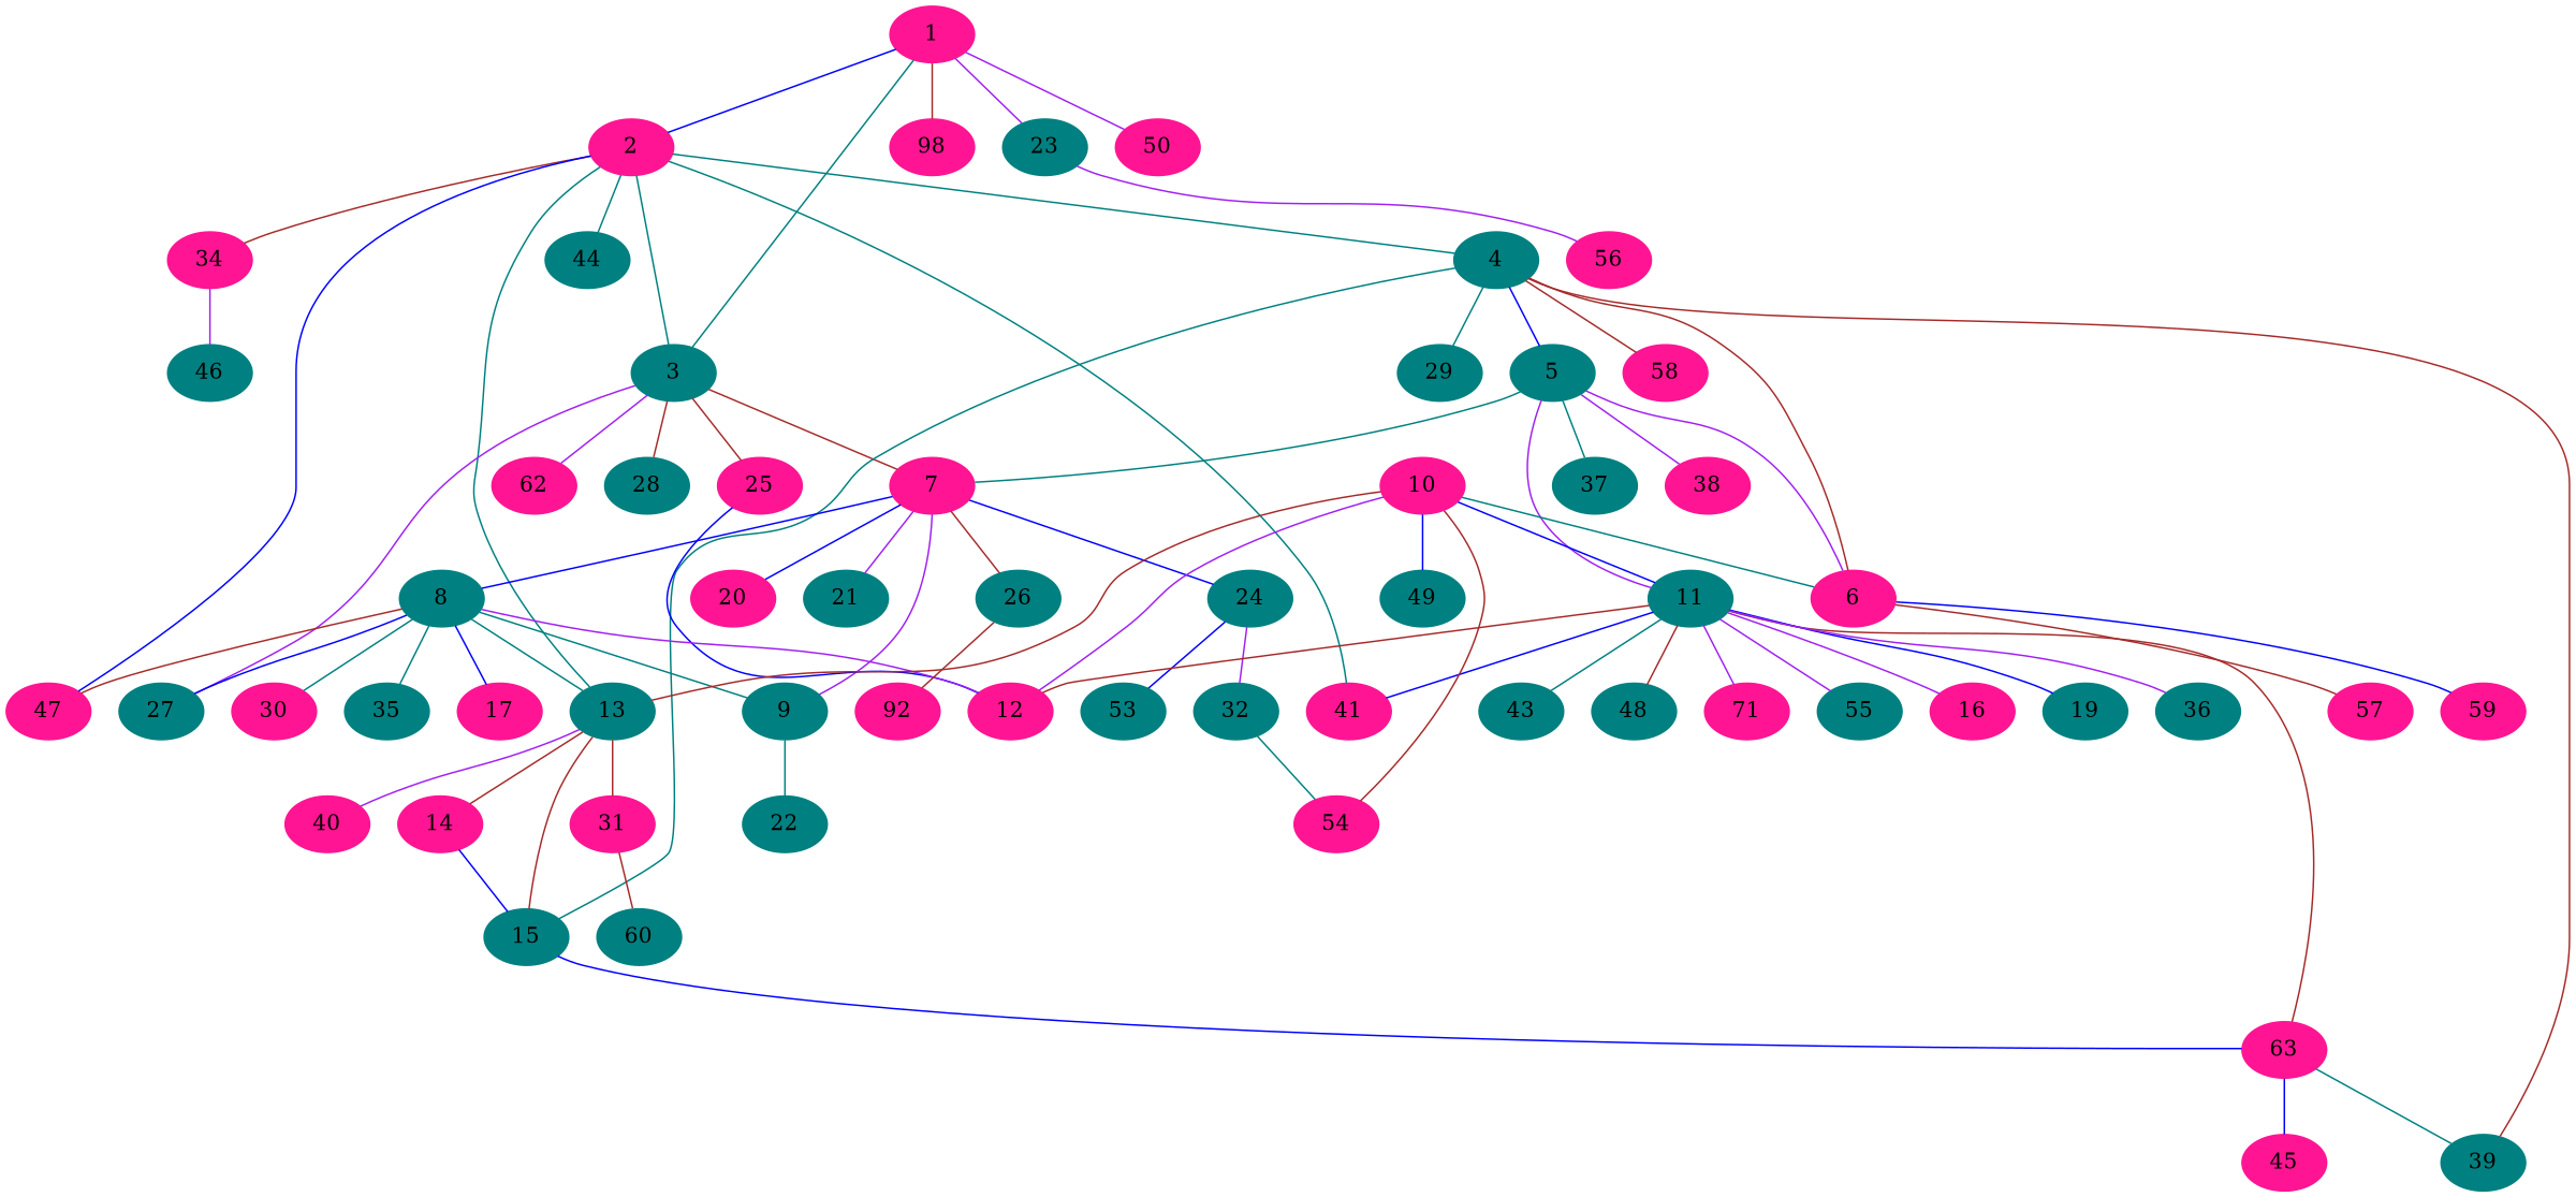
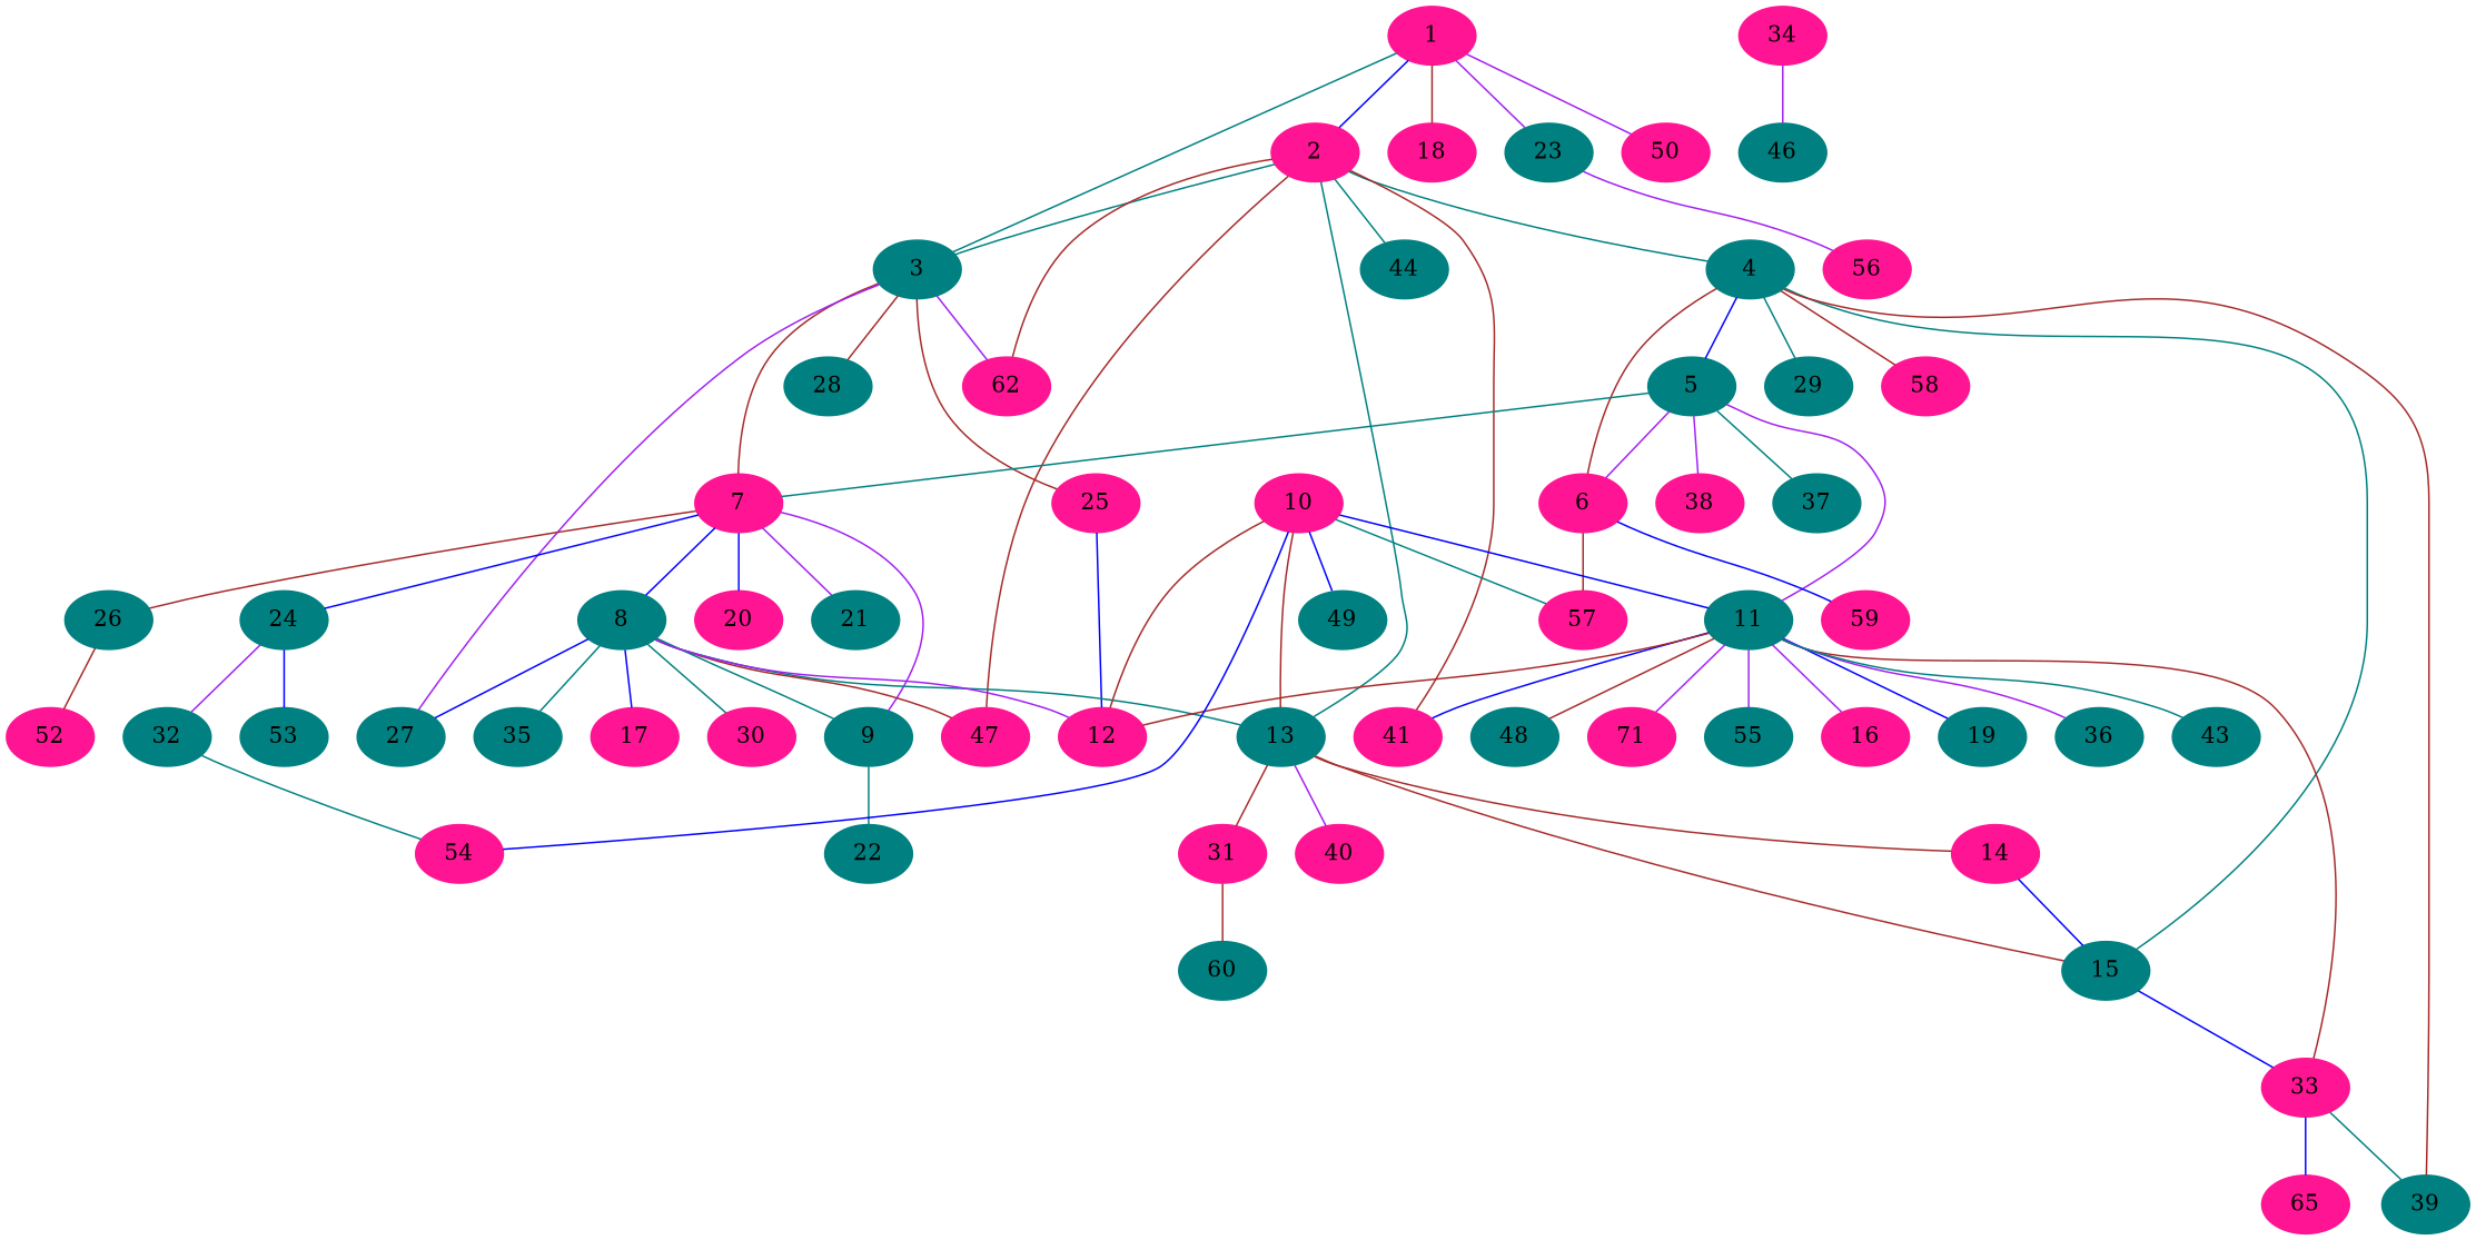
  graph {
    node [color=deeppink style=filled]
    edge [color=brown]
    1
    2
    3 [color=teal]
-   18 [label=98]
+   18
    23 [color=teal]
    50
    4 [color=teal]
    13 [color=teal]
    34
    41
    44 [color=teal]
    47
    7
    25
    27 [color=teal]
    28 [color=teal]
    n17 [label=62]
    56
    5 [color=teal]
    6
    15 [color=teal]
    29 [color=teal]
    39 [color=teal]
    58
    14
    31
    40
    46 [color=teal]
    8 [color=teal]
    9 [color=teal]
    20
    21 [color=teal]
    24 [color=teal]
    26 [color=teal]
    12
    11 [color=teal]
    37 [color=teal]
    38
    57
    59
-   33 [label=63]
+   33
    16
    19 [color=teal]
    36 [color=teal]
    43 [color=teal]
    48 [color=teal]
    n47 [label=71]
    55 [color=teal]
    17
    30
    35 [color=teal]
    22 [color=teal]
    32 [color=teal]
    53 [color=teal]
-   52 [label=92]
+   52
    10
    49 [color=teal]
    54
-   45
+   45 [label=65]
    60 [color=teal]
    1 -- 2 [color=blue]
    1 -- 3 [color=teal]
    1 -- 18
    1 -- 23 [color=purple]
    1 -- 50 [color=purple]
    2 -- 3 [color=teal]
    2 -- 4 [color=teal]
    2 -- 13 [color=teal]
-   2 -- 34
-   2 -- 41 [color=teal]
+   2 -- n17
+   2 -- 41
    2 -- 44 [color=teal]
-   2 -- 47 [color=blue]
+   2 -- 47
    3 -- 7
    3 -- 25
    3 -- 27 [color=purple]
    3 -- 28
    3 -- n17 [color=purple]
    23 -- 56 [color=purple]
    4 -- 5 [color=blue]
    4 -- 6
    4 -- 15 [color=teal]
    4 -- 29 [color=teal]
    4 -- 39
    4 -- 58
    13 -- 15
    13 -- 14
    13 -- 31
    13 -- 40 [color=purple]
    34 -- 46 [color=purple]
    7 -- 8 [color=blue]
    7 -- 9 [color=purple]
    7 -- 20 [color=blue]
    7 -- 21 [color=purple]
    7 -- 24 [color=blue]
    7 -- 26
    25 -- 12 [color=blue]
    5 -- 7 [color=teal]
    5 -- 6 [color=purple]
    5 -- 11 [color=purple]
    5 -- 37 [color=teal]
    5 -- 38 [color=purple]
    6 -- 57
    6 -- 59 [color=blue]
    15 -- 33 [color=blue]
    14 -- 15 [color=blue]
    31 -- 60
    8 -- 13 [color=teal]
    8 -- 47
    8 -- 27 [color=blue]
    8 -- 9 [color=teal]
    8 -- 12 [color=purple]
    8 -- 17 [color=blue]
    8 -- 30 [color=teal]
    8 -- 35 [color=teal]
    9 -- 22 [color=teal]
    24 -- 32 [color=purple]
    24 -- 53 [color=blue]
    26 -- 52
    11 -- 41 [color=blue]
    11 -- 12
    11 -- 33
    11 -- 16 [color=purple]
    11 -- 19 [color=blue]
    11 -- 36 [color=purple]
    11 -- 43 [color=teal]
    11 -- 48
    11 -- n47 [color=purple]
    11 -- 55 [color=purple]
    33 -- 39 [color=teal]
    33 -- 45 [color=blue]
    32 -- 54 [color=teal]
    10 -- 13
-   10 -- 12 [color=purple]
+   10 -- 12
    10 -- 11 [color=blue]
-   10 -- 6 [color=teal]
+   10 -- 57 [color=teal]
    10 -- 49 [color=blue]
-   10 -- 54
+   10 -- 54 [color=blue]
  }
